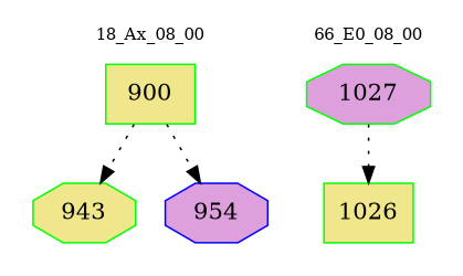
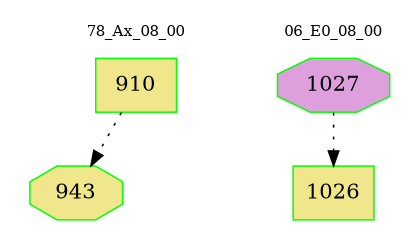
  digraph {
    node [color=green fillcolor=khaki shape=octagon style=filled]
    edge [color=black style=dotted]
    n1 [label=943]
-   n2 [label=900 shape=box]
-   n3 [color=blue fillcolor=plum label=954]
+   n2 [label=910 shape=box]
    n4 [fillcolor=plum label=1027]
    n5 [label=1026 shape=box]
    subgraph cluster_1 {
      color=white
      fontsize=10
-     label="18_Ax_08_00"
+     label="78_Ax_08_00"
      n1
      n2
-     n3
    }
    subgraph cluster_2 {
      color=white
      fontsize=10
-     label="66_E0_08_00"
+     label="06_E0_08_00"
      n4
      n5
    }
    n2 -> n1
-   n2 -> n3
    n4 -> n5
  }
